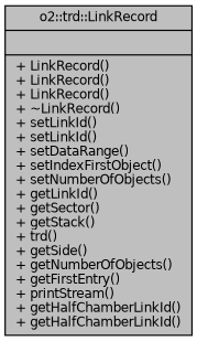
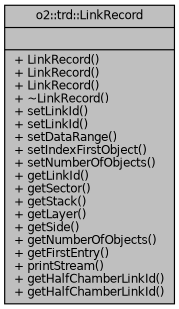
  digraph {
-   n1 [color=black fillcolor=grey75 fontcolor=black fontname=Helvetica fontsize=10 height=0.2 label="{o2::trd::LinkRecord\n||+ LinkRecord()\l+ LinkRecord()\l+ LinkRecord()\l+ ~LinkRecord()\l+ setLinkId()\l+ setLinkId()\l+ setDataRange()\l+ setIndexFirstObject()\l+ setNumberOfObjects()\l+ getLinkId()\l+ getSector()\l+ getStack()\l+ trd()\l+ getSide()\l+ getNumberOfObjects()\l+ getFirstEntry()\l+ printStream()\l+ getHalfChamberLinkId()\l+ getHalfChamberLinkId()\l}" shape=record style=filled width=0.4]
+   n1 [color=black fillcolor=grey75 fontcolor=black fontname=Helvetica fontsize=10 height=0.2 label="{o2::trd::LinkRecord\n||+ LinkRecord()\l+ LinkRecord()\l+ LinkRecord()\l+ ~LinkRecord()\l+ setLinkId()\l+ setLinkId()\l+ setDataRange()\l+ setIndexFirstObject()\l+ setNumberOfObjects()\l+ getLinkId()\l+ getSector()\l+ getStack()\l+ getLayer()\l+ getSide()\l+ getNumberOfObjects()\l+ getFirstEntry()\l+ printStream()\l+ getHalfChamberLinkId()\l+ getHalfChamberLinkId()\l}" shape=record style=filled width=0.4]
  }
